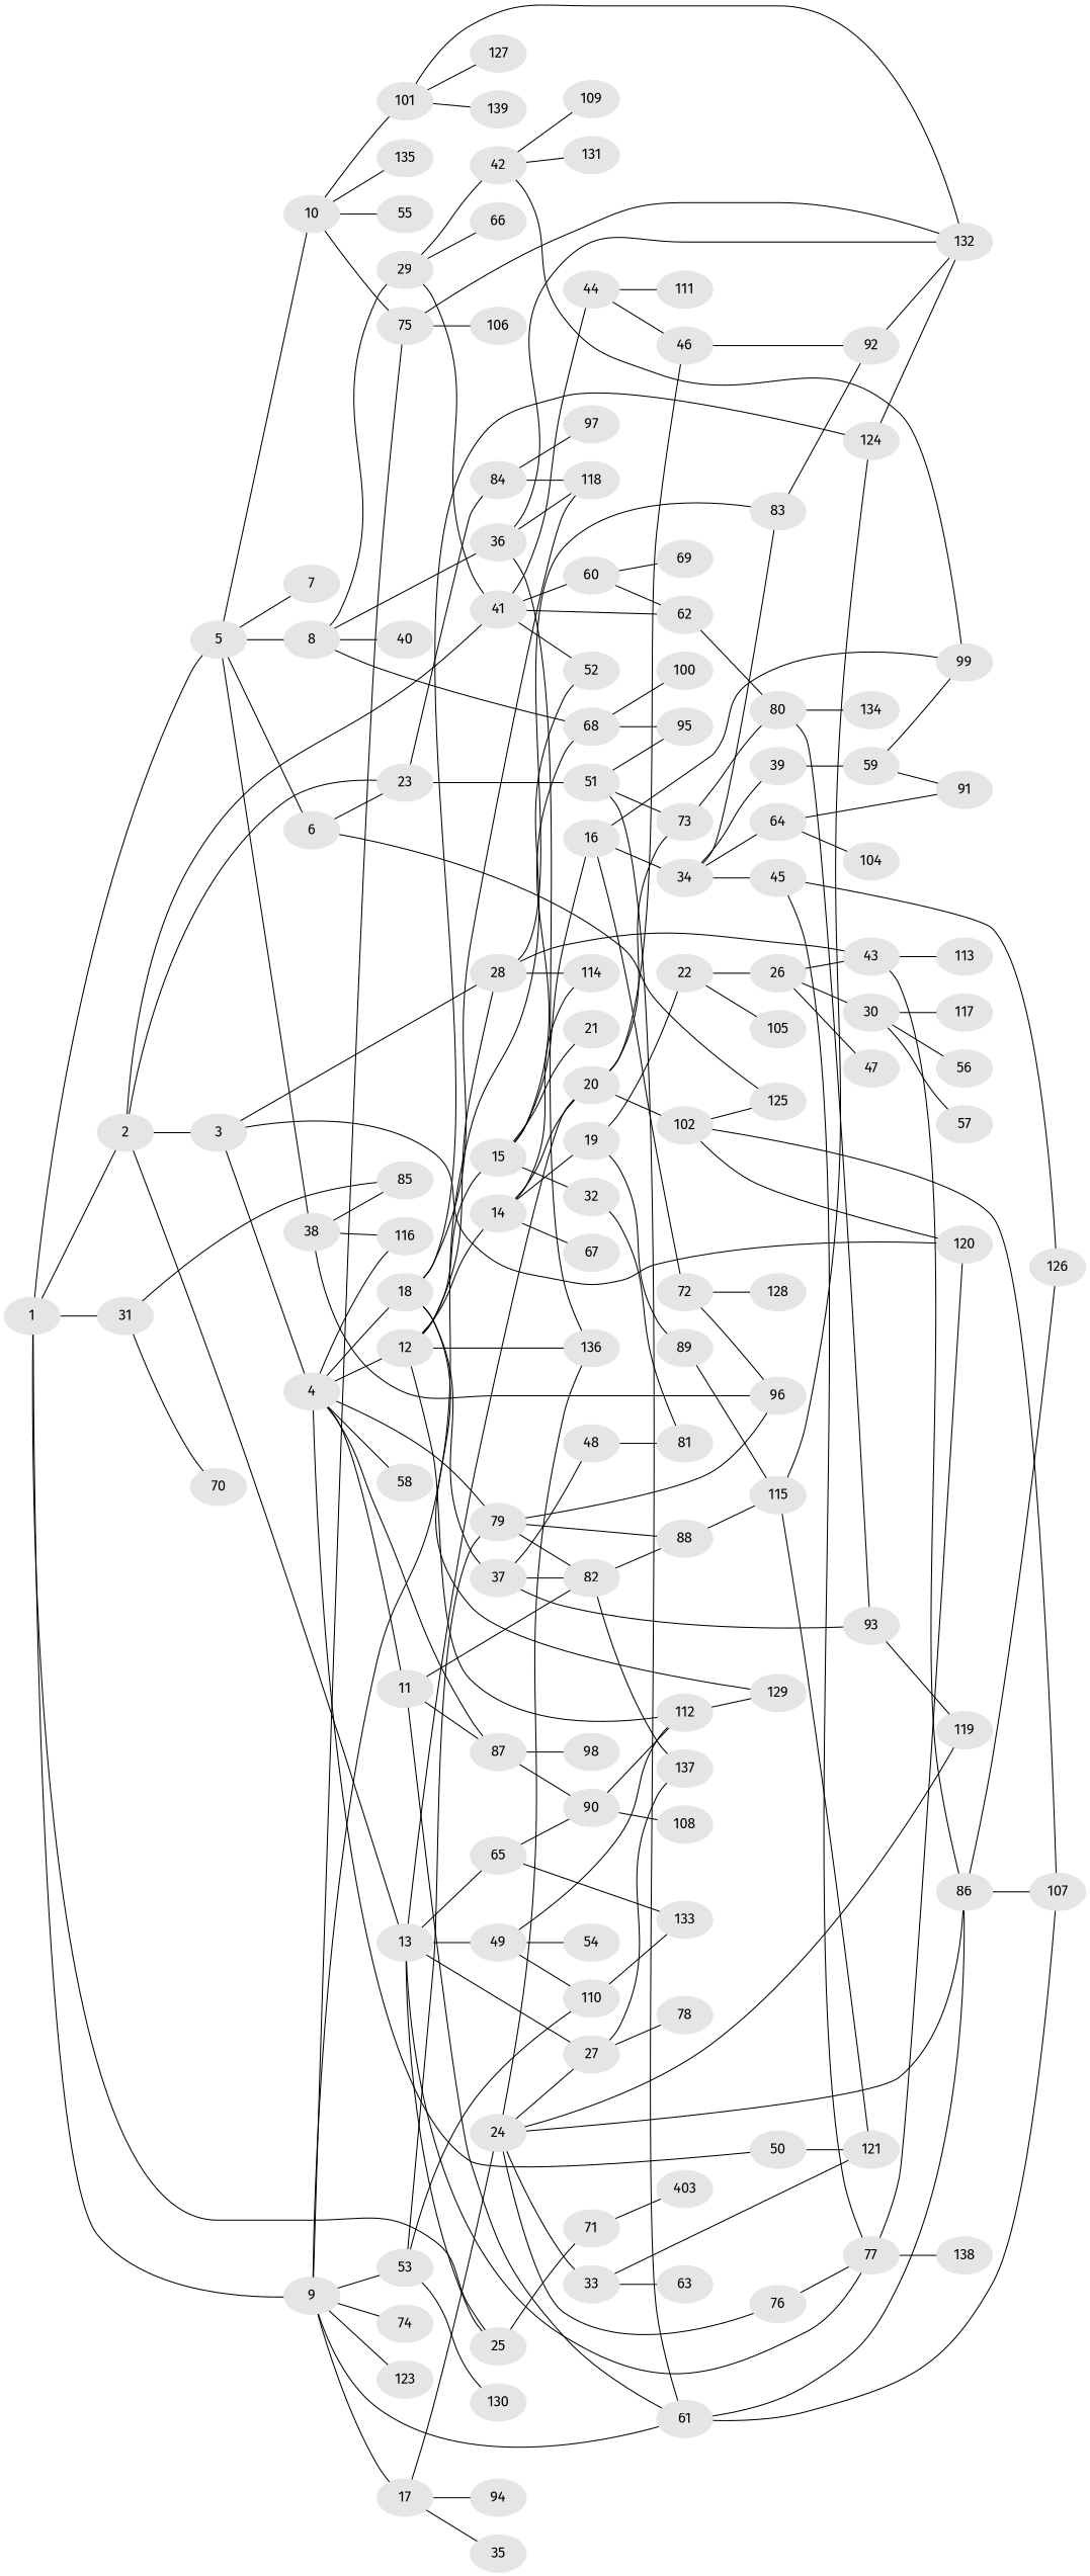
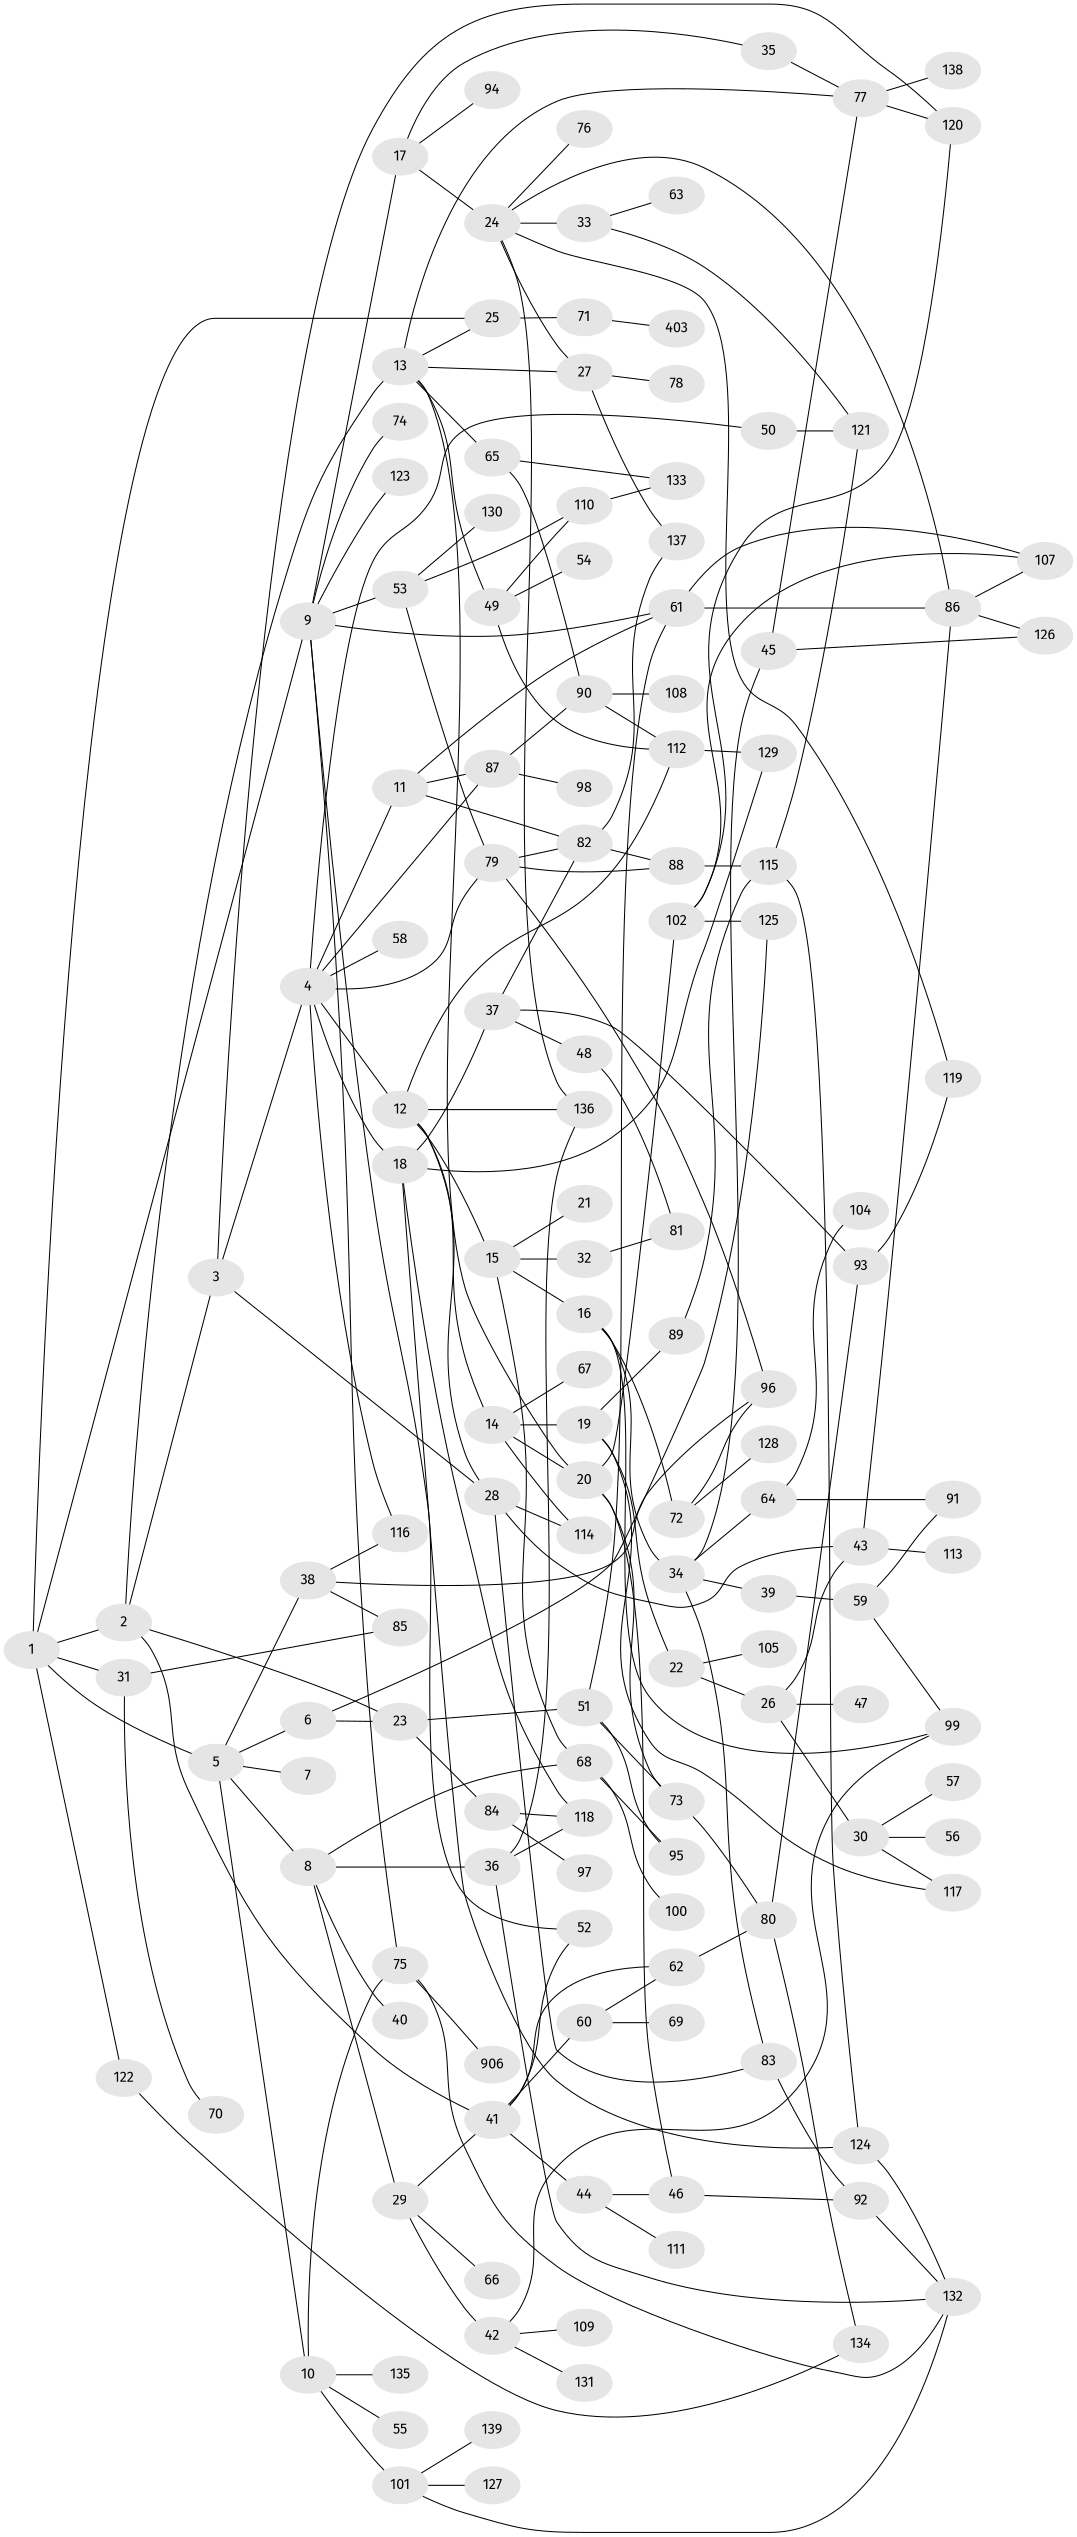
  graph {
    fontname="Fira Sans"
    rankdir=LR
    node [color=gray90 fontname="Fira Sans" style=filled]
    edge [fontname="Fira Sans"]
    1
    2
    5
    9
    25
    31
+   122
    3
    13
    23
    41
    6
    7
    8
    10
    38
    17
    52
    53
    61
    74
    75
    123
    71
    70
    85
    134
    4
    28
    120
    20
    27
    49
    65
    77
    51
    84
    44
    60
    62
    11
    12
    18
    50
    58
    79
    87
    116
    114
    43
    83
    82
    14
    15
    112
    136
    37
    118
    124
    129
    121
    96
    88
    90
    98
    125
    29
    36
    40
    68
    55
    101
    135
    42
    66
    132
    95
    100
    24
    35
    94
    110
    130
    86
    107
-   106
+   106 [label=906]
    127
    139
    137
    19
    67
    16
    21
    32
    46
    73
    102
    78
    54
    133
    138
    22
    89
    117
    34
    72
    99
    81
    39
    45
    64
    128
    33
    76
    119
    48
    93
    26
    105
    115
    92
    80
    30
    47
    97
    63
    126
    n128 [label=403]
    56
    57
    113
    109
    131
    59
    91
    104
    111
    69
    108
    1 -- 2
    1 -- 5
    1 -- 9
    1 -- 25
    1 -- 31
+   1 -- 122
    2 -- 3
    2 -- 13
    2 -- 23
    2 -- 41
    5 -- 6
    5 -- 7
    5 -- 8
    5 -- 10
    5 -- 38
    9 -- 17
    9 -- 52
    9 -- 53
    9 -- 61
    9 -- 74
    9 -- 75
    9 -- 123
    25 -- 71
    31 -- 70
    31 -- 85
+   122 -- 134
    3 -- 4
    3 -- 28
    3 -- 120
    13 -- 25
    13 -- 20
    13 -- 27
    13 -- 49
    13 -- 65
    13 -- 77
    23 -- 51
    23 -- 84
    41 -- 52
    41 -- 44
    41 -- 60
    41 -- 62
    6 -- 23
    6 -- 125
    8 -- 29
    8 -- 36
    8 -- 40
    8 -- 68
    10 -- 75
    10 -- 55
    10 -- 101
    10 -- 135
    38 -- 85
    38 -- 116
    38 -- 96
    17 -- 24
    17 -- 35
    17 -- 94
    53 -- 79
    53 -- 110
    53 -- 130
    61 -- 86
    61 -- 107
    75 -- 132
    75 -- 106
    71 -- n128
    4 -- 11
    4 -- 12
    4 -- 18
    4 -- 50
    4 -- 58
    4 -- 79
    4 -- 87
    4 -- 116
    28 -- 114
    28 -- 43
    28 -- 83
    20 -- 46
    20 -- 73
    20 -- 102
    27 -- 137
    27 -- 78
    49 -- 112
    49 -- 110
    49 -- 54
    65 -- 90
    65 -- 133
    77 -- 120
    77 -- 138
    51 -- 61
    51 -- 95
    51 -- 73
    84 -- 118
    84 -- 97
    44 -- 46
    44 -- 111
    60 -- 62
    60 -- 69
    62 -- 80
    11 -- 61
    11 -- 87
    11 -- 82
    12 -- 28
    12 -- 14
    12 -- 15
    12 -- 112
    12 -- 136
    18 -- 37
    18 -- 118
    18 -- 124
    18 -- 129
    50 -- 121
    79 -- 82
    79 -- 96
    79 -- 88
    87 -- 90
    87 -- 98
    43 -- 86
    43 -- 113
    83 -- 92
    82 -- 88
    82 -- 137
    14 -- 20
    14 -- 114
    14 -- 19
    14 -- 67
    15 -- 68
    15 -- 16
    15 -- 21
    15 -- 32
    112 -- 129
    37 -- 82
    37 -- 48
    37 -- 93
    124 -- 132
    88 -- 115
    90 -- 112
    90 -- 108
    29 -- 41
    29 -- 42
    29 -- 66
    36 -- 136
    36 -- 118
    36 -- 132
    68 -- 95
    68 -- 100
    101 -- 132
    101 -- 127
    101 -- 139
    42 -- 99
    42 -- 109
    42 -- 131
    24 -- 27
    24 -- 136
    24 -- 86
    24 -- 33
    24 -- 76
    24 -- 119
-   76 -- 77
+   35 -- 77
    110 -- 133
    86 -- 107
    86 -- 126
    19 -- 22
    19 -- 89
+   19 -- 117
    16 -- 34
    16 -- 72
    16 -- 99
    32 -- 81
    46 -- 92
    73 -- 80
    102 -- 120
    102 -- 125
    102 -- 107
    22 -- 26
    22 -- 105
    89 -- 115
    34 -- 83
    34 -- 39
    34 -- 45
    34 -- 64
    72 -- 96
    72 -- 128
    39 -- 59
    45 -- 77
    45 -- 126
    64 -- 91
    64 -- 104
    33 -- 121
    33 -- 63
    48 -- 81
    93 -- 119
    26 -- 43
    26 -- 30
    26 -- 47
    115 -- 124
    115 -- 121
    92 -- 132
    80 -- 134
    80 -- 93
    30 -- 117
    30 -- 56
    30 -- 57
    59 -- 99
    59 -- 91
  }
